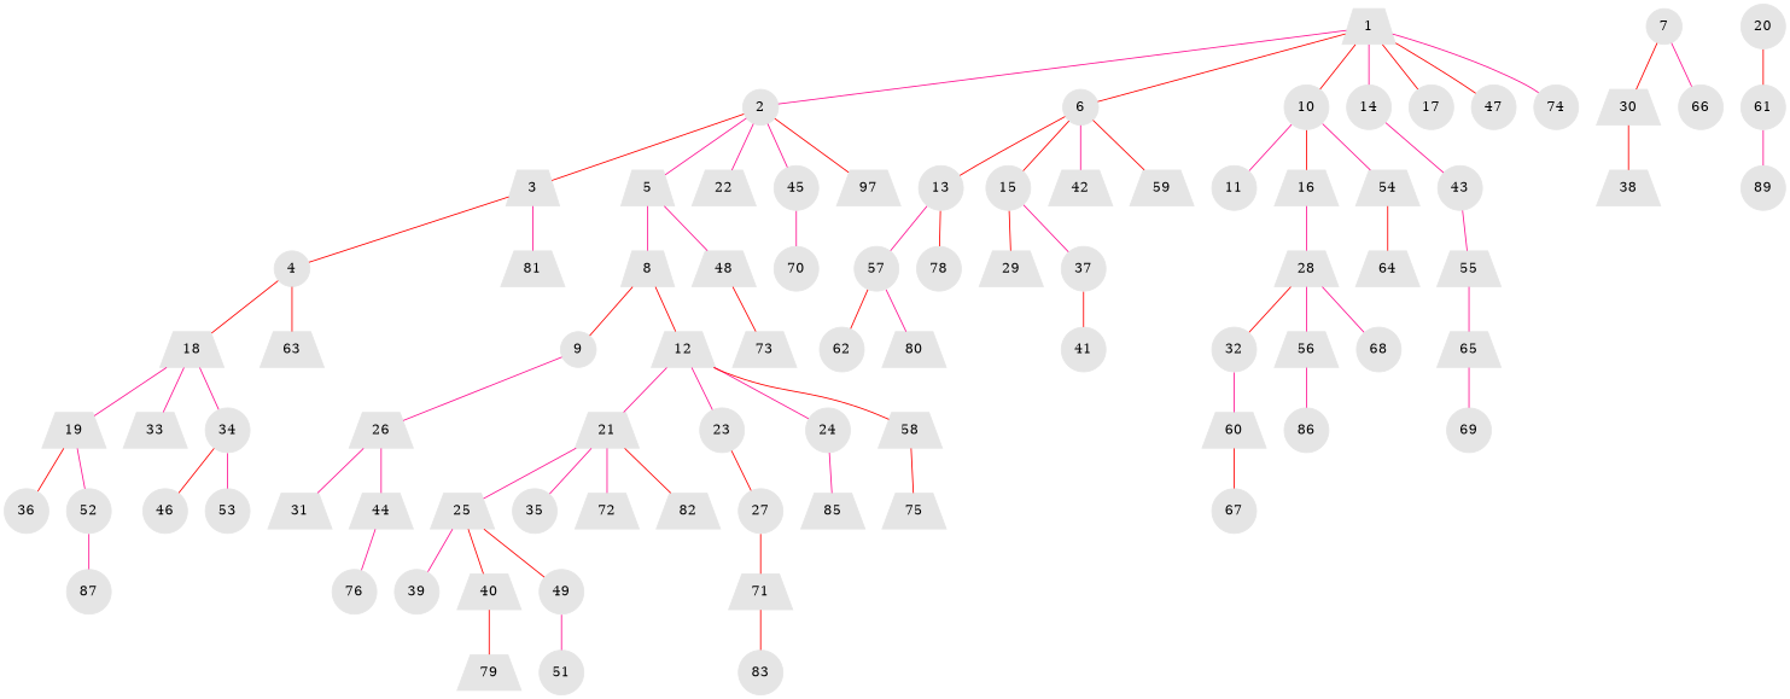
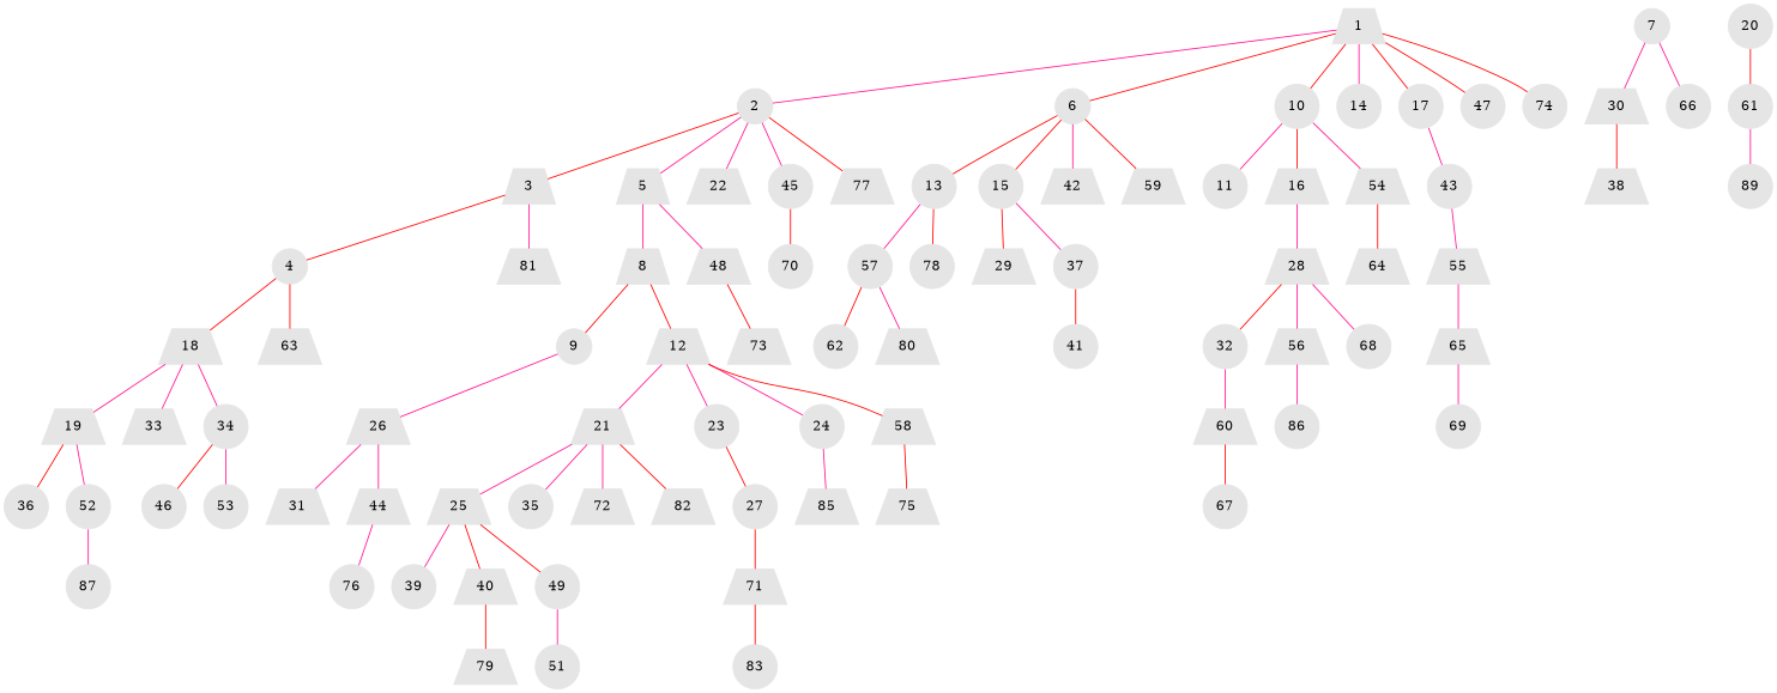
  graph {
    node [color=gray90 shape=circle style=filled]
    edge [color=deeppink]
    1 [shape=trapezium]
    2
    6
    10
    14
    17
    47
    74
    3 [shape=trapezium]
    5 [shape=trapezium]
    22 [shape=trapezium]
    45
-   77 [shape=trapezium label=97]
+   77 [shape=trapezium]
    13
    15
    42 [shape=trapezium]
    59 [shape=trapezium]
    11
    16 [shape=trapezium]
    54 [shape=trapezium]
    43
    4
    81 [shape=trapezium]
    8 [shape=trapezium]
    48 [shape=trapezium]
    70
    18 [shape=trapezium]
    63 [shape=trapezium]
    19 [shape=trapezium]
    33 [shape=trapezium]
    34
    30 [shape=trapezium]
    7
    66
    9
    12 [shape=trapezium]
    73 [shape=trapezium]
    57
    78
    29 [shape=trapezium]
    37
    20
    61
    38 [shape=trapezium]
    26 [shape=trapezium]
    21 [shape=trapezium]
    23
    24
    58 [shape=trapezium]
    31 [shape=trapezium]
    44 [shape=trapezium]
    28 [shape=trapezium]
    64 [shape=trapezium]
    25 [shape=trapezium]
    35
    72 [shape=trapezium]
    82 [shape=trapezium]
    27
    85 [shape=trapezium]
    75 [shape=trapezium]
    62
    80 [shape=trapezium]
    41
    32
    56 [shape=trapezium]
    68
    55 [shape=trapezium]
    36
    52
    46
    53
    87
    n73 [label=89]
    39
    40 [shape=trapezium]
    49
    71 [shape=trapezium]
    79 [shape=trapezium]
    51
    76
    83
    60 [shape=trapezium]
    86
    67
    65 [shape=trapezium]
    69
    1 -- 2
    1 -- 6 [color=red]
    1 -- 10 [color=red]
    1 -- 14
    1 -- 17 [color=red]
    1 -- 47 [color=red]
-   1 -- 74
+   1 -- 74 [color=red]
    2 -- 3 [color=red]
    2 -- 5
    2 -- 22
    2 -- 45
    2 -- 77 [color=red]
    6 -- 13 [color=red]
    6 -- 15 [color=red]
    6 -- 42
    6 -- 59 [color=red]
    10 -- 11
    10 -- 16 [color=red]
    10 -- 54
-   14 -- 43
+   17 -- 43
    3 -- 4 [color=red]
    3 -- 81
    5 -- 8
    5 -- 48
-   45 -- 70
+   45 -- 70 [color=red]
    13 -- 57
    13 -- 78 [color=red]
    15 -- 29 [color=red]
    15 -- 37
    16 -- 28
    54 -- 64 [color=red]
    43 -- 55
    4 -- 18 [color=red]
    4 -- 63 [color=red]
    8 -- 9 [color=red]
    8 -- 12 [color=red]
    48 -- 73 [color=red]
    18 -- 19
    18 -- 33
    18 -- 34
    19 -- 36 [color=red]
    19 -- 52
    34 -- 46 [color=red]
    34 -- 53
    30 -- 38 [color=red]
-   7 -- 30 [color=red]
+   7 -- 30
    7 -- 66
    9 -- 26
    12 -- 21
    12 -- 23
    12 -- 24
    12 -- 58 [color=red]
    57 -- 62 [color=red]
    57 -- 80
    37 -- 41 [color=red]
    20 -- 61 [color=red]
    61 -- n73
    26 -- 31
    26 -- 44
    21 -- 25
    21 -- 35
    21 -- 72
    21 -- 82 [color=red]
    23 -- 27 [color=red]
    24 -- 85
    58 -- 75 [color=red]
    44 -- 76
    28 -- 32 [color=red]
    28 -- 56
    28 -- 68
    25 -- 39
    25 -- 40 [color=red]
    25 -- 49 [color=red]
    27 -- 71 [color=red]
    32 -- 60
    56 -- 86
    55 -- 65
    52 -- 87
    40 -- 79 [color=red]
    49 -- 51
    71 -- 83 [color=red]
    60 -- 67 [color=red]
    65 -- 69
  }
